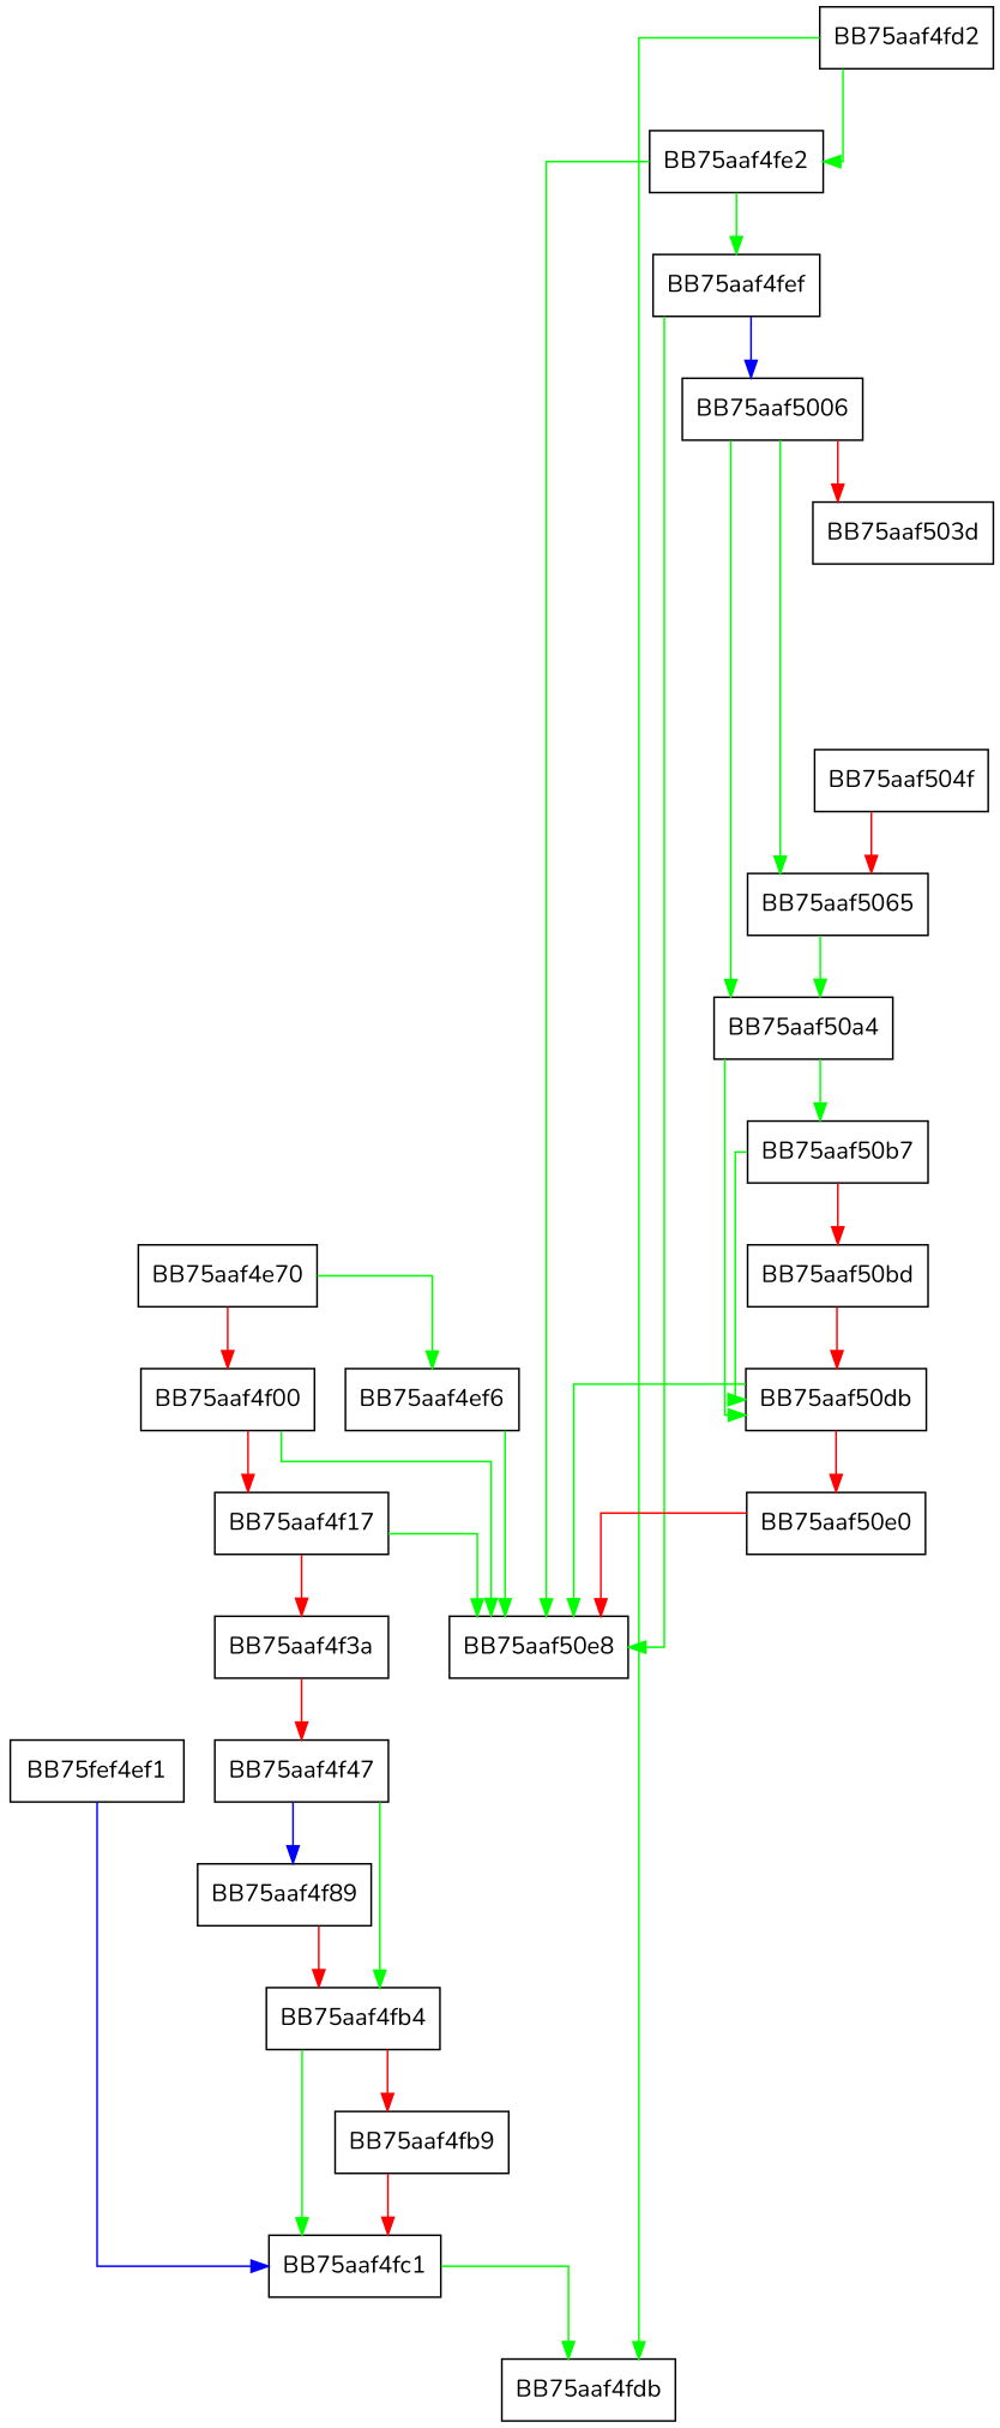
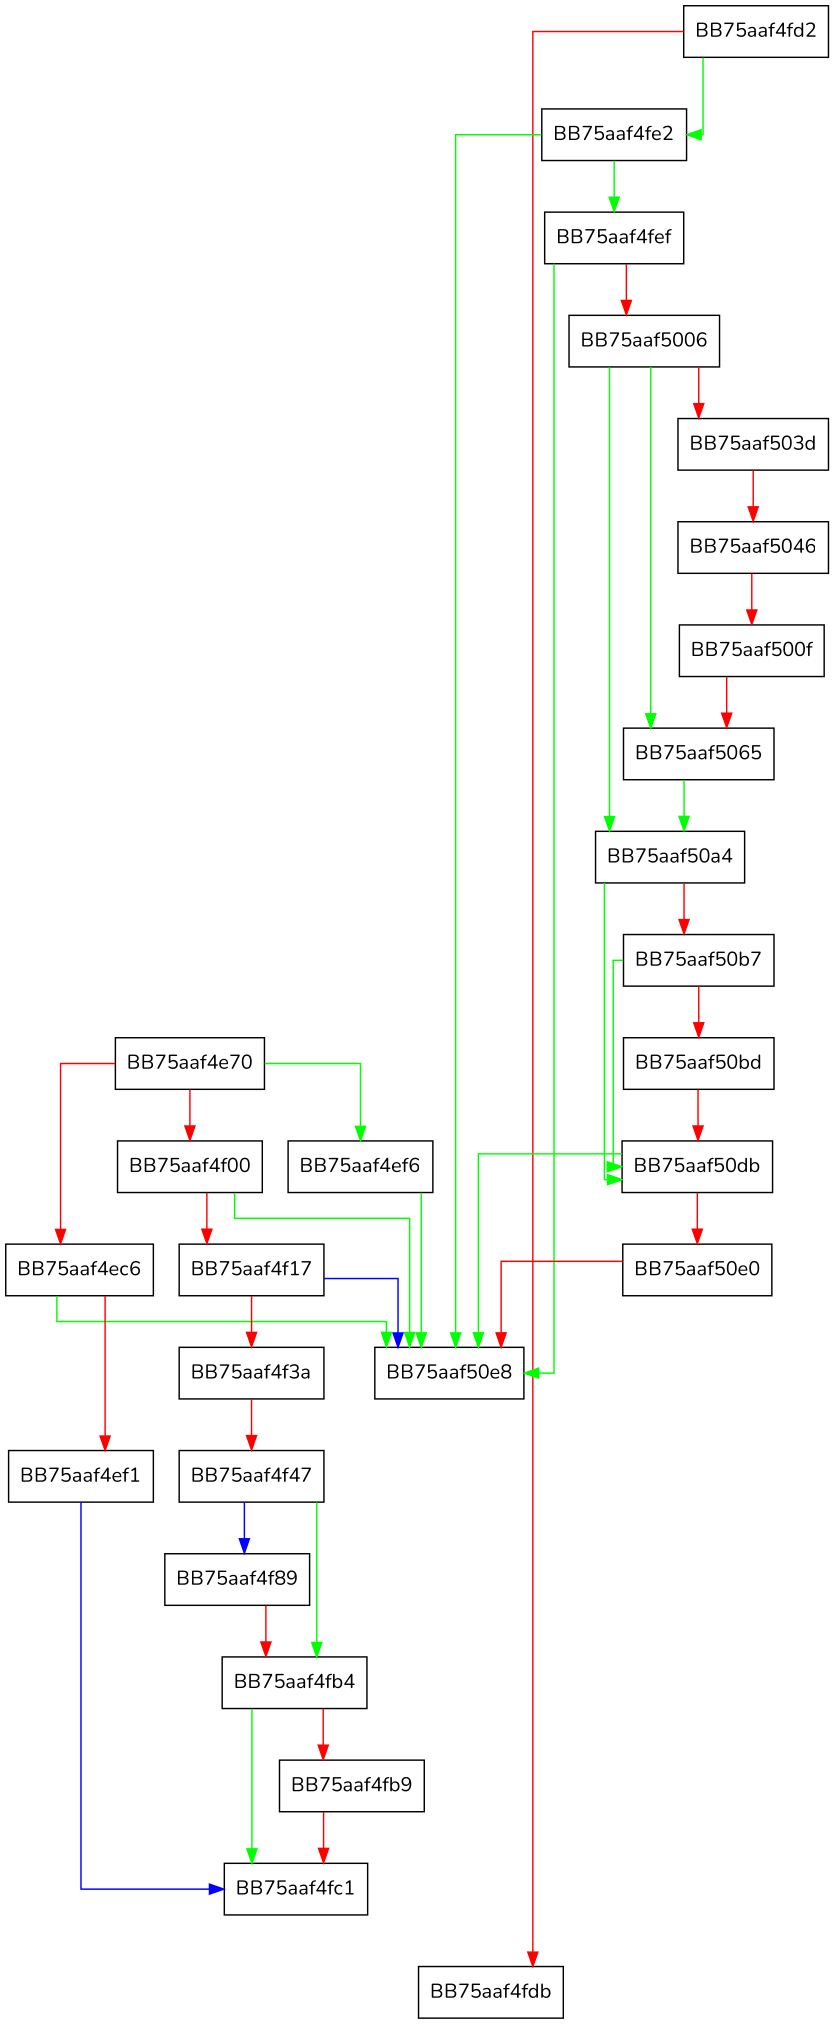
  digraph {
    fontname=Nunito
    splines=ortho
    node [fontname=Nunito shape=box]
    edge [color=red fontname=Nunito]
    BB75aaf4e70
    BB75aaf4ef6
+   BB75aaf4ec6
    BB75aaf4f00
    BB75aaf50e8
-   BB75aaf4ef1 [label=BB75fef4ef1]
+   BB75aaf4ef1
    BB75aaf4f17
    BB75aaf4fc1
    BB75aaf4fdb
    BB75aaf4fd2
    BB75aaf4fe2
    BB75aaf4f3a
    BB75aaf4f47
    BB75aaf4fb4
    BB75aaf4f89
    BB75aaf4fb9
    BB75aaf4fef
    BB75aaf5006
    BB75aaf50a4
    BB75aaf503d
    BB75aaf5065
    BB75aaf50db
    BB75aaf50b7
+   BB75aaf5046
    BB75aaf50e0
    BB75aaf50bd
-   BB75aaf504f
+   BB75aaf504f [label=BB75aaf500f]
    BB75aaf4e70 -> BB75aaf4ef6 [color=green]
+   BB75aaf4e70 -> BB75aaf4ec6
    BB75aaf4e70 -> BB75aaf4f00
    BB75aaf4ef6 -> BB75aaf50e8 [color=green]
+   BB75aaf4ec6 -> BB75aaf50e8 [color=green]
+   BB75aaf4ec6 -> BB75aaf4ef1
    BB75aaf4f00 -> BB75aaf50e8 [color=green]
    BB75aaf4f00 -> BB75aaf4f17
    BB75aaf4ef1 -> BB75aaf4fc1 [color=blue]
-   BB75aaf4f17 -> BB75aaf50e8 [color=green]
+   BB75aaf4f17 -> BB75aaf50e8 [color=blue]
    BB75aaf4f17 -> BB75aaf4f3a
-   BB75aaf4fc1 -> BB75aaf4fdb [color=green]
-   BB75aaf4fd2 -> BB75aaf4fdb [color=green]
+   BB75aaf4fd2 -> BB75aaf4fdb
    BB75aaf4fd2 -> BB75aaf4fe2 [color=green]
    BB75aaf4fe2 -> BB75aaf50e8 [color=green]
    BB75aaf4fe2 -> BB75aaf4fef [color=green]
    BB75aaf4f3a -> BB75aaf4f47
    BB75aaf4f47 -> BB75aaf4fb4 [color=green]
    BB75aaf4f47 -> BB75aaf4f89 [color=blue]
    BB75aaf4fb4 -> BB75aaf4fc1 [color=green]
    BB75aaf4fb4 -> BB75aaf4fb9
    BB75aaf4f89 -> BB75aaf4fb4
    BB75aaf4fb9 -> BB75aaf4fc1
    BB75aaf4fef -> BB75aaf50e8 [color=green]
-   BB75aaf4fef -> BB75aaf5006 [color=blue]
+   BB75aaf4fef -> BB75aaf5006
    BB75aaf5006 -> BB75aaf50a4 [color=green]
    BB75aaf5006 -> BB75aaf503d
    BB75aaf5006 -> BB75aaf5065 [color=green]
    BB75aaf50a4 -> BB75aaf50db [color=green]
-   BB75aaf50a4 -> BB75aaf50b7 [color=green]
+   BB75aaf50a4 -> BB75aaf50b7
+   BB75aaf503d -> BB75aaf5046
    BB75aaf5065 -> BB75aaf50a4 [color=green]
    BB75aaf50db -> BB75aaf50e8 [color=green]
    BB75aaf50db -> BB75aaf50e0
    BB75aaf50b7 -> BB75aaf50db [color=green]
    BB75aaf50b7 -> BB75aaf50bd
+   BB75aaf5046 -> BB75aaf504f
    BB75aaf50e0 -> BB75aaf50e8
    BB75aaf50bd -> BB75aaf50db
    BB75aaf504f -> BB75aaf5065
  }
